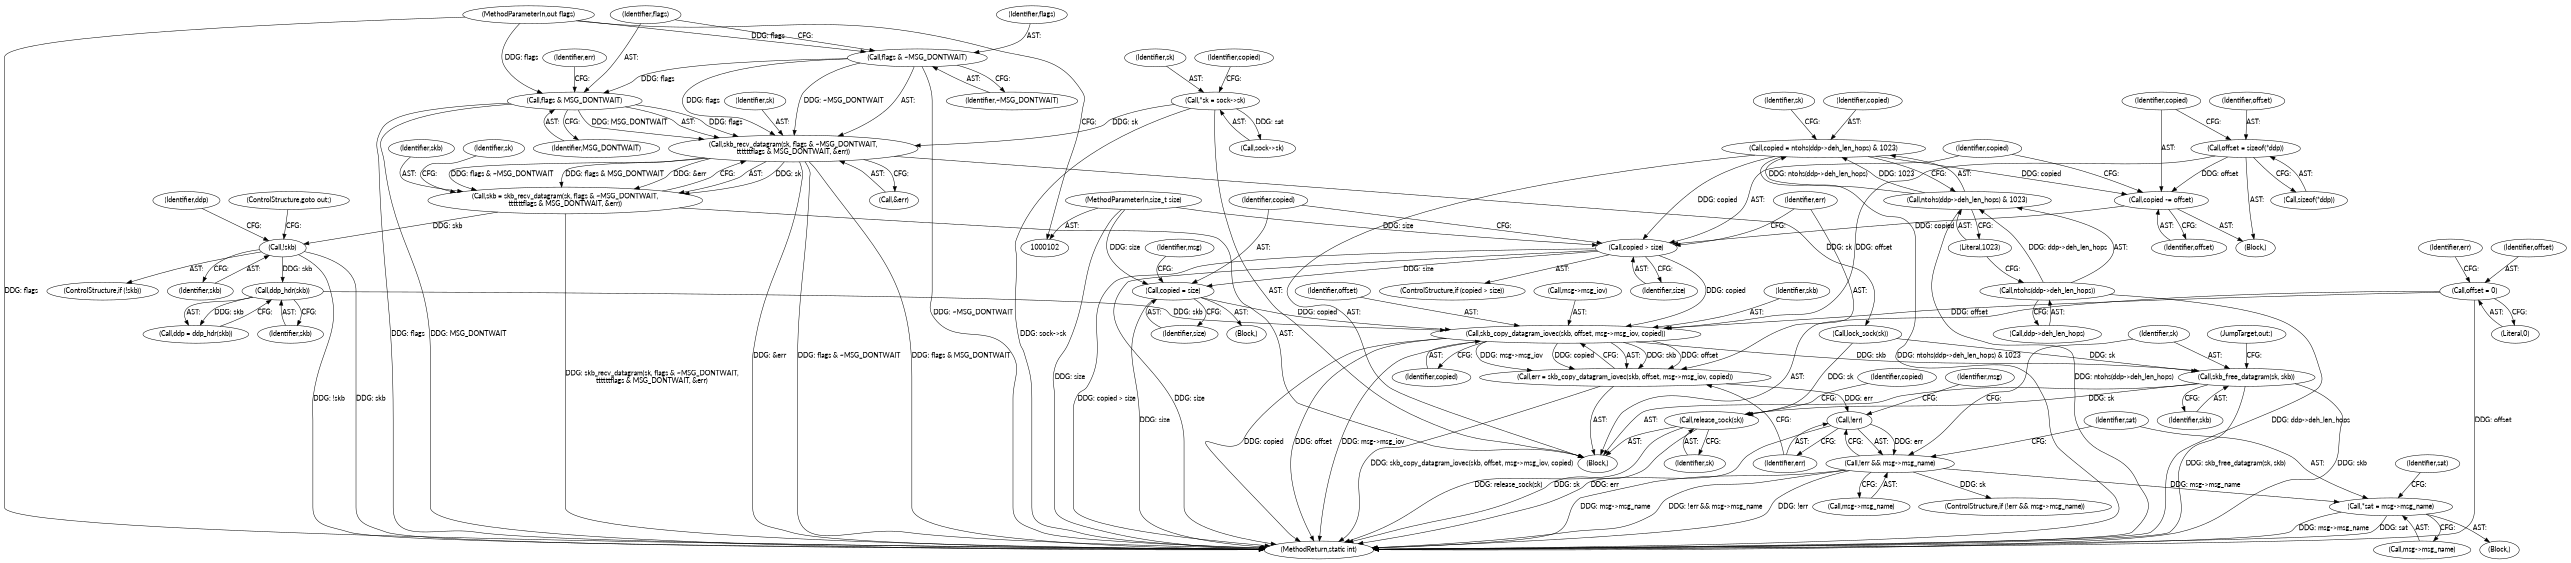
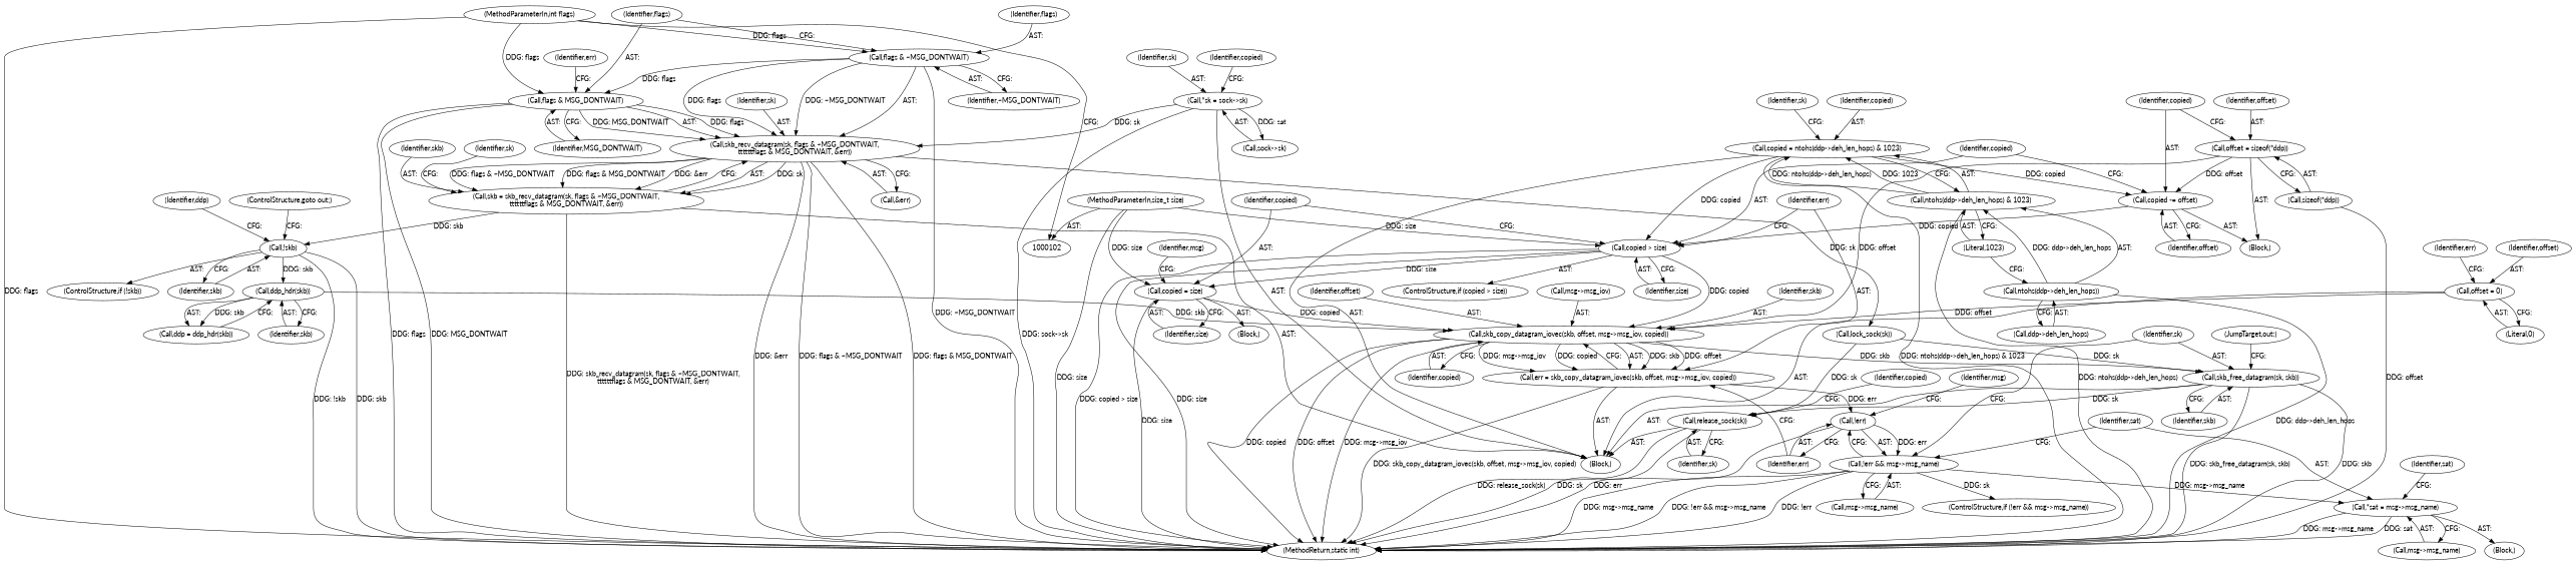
  digraph {
    fontname=Lato
    node [fontname=Lato]
    edge [fontname=Lato]
    n1 [label="(Call,skb_copy_datagram_iovec(skb, offset, msg->msg_iov, copied))"]
    n2 [label="(Call,err = skb_copy_datagram_iovec(skb, offset, msg->msg_iov, copied))"]
    n3 [label="(Call,skb_free_datagram(sk, skb))"]
    n4 [label="(MethodReturn,static int)"]
    n5 [label="(Identifier,copied)"]
    n6 [label="(Block,)"]
    n7 [label="(Call,!err)"]
    n8 [label="(Call,release_sock(sk))"]
    n9 [label="(Identifier,skb)"]
    n10 [label="(Call,ddp_hdr(skb))"]
    n11 [label="(Identifier,skb)"]
    n12 [label="(Call,ddp = ddp_hdr(skb))"]
    n13 [label="(Call,!skb)"]
    n14 [label="(ControlStructure,if (!skb))"]
    n15 [label="(Identifier,skb)"]
    n16 [label="(Call,skb = skb_recv_datagram(sk, flags & ~MSG_DONTWAIT,\n\t\t\t\t\t\tflags & MSG_DONTWAIT, &err))"]
    n17 [label="(Call,skb_recv_datagram(sk, flags & ~MSG_DONTWAIT,\n\t\t\t\t\t\tflags & MSG_DONTWAIT, &err))"]
    n18 [label="(Call,lock_sock(sk))"]
    n19 [label="(Call,&err)"]
    n20 [label="(Call,*sk = sock->sk)"]
    n21 [label="(Call,sock->sk)"]
    n22 [label="(Call,flags & ~MSG_DONTWAIT)"]
    n23 [label="(Call,flags & MSG_DONTWAIT)"]
    n24 [label="(Identifier,~MSG_DONTWAIT)"]
    n25 [label="(Identifier,MSG_DONTWAIT)"]
-   n26 [label="(MethodParameterIn,out flags)"]
+   n26 [label="(MethodParameterIn,int flags)"]
    1000102
    n28 [label="(Call,offset = 0)"]
    n29 [label="(Literal,0)"]
    n30 [label="(Call,offset = sizeof(*ddp))"]
    n31 [label="(Call,copied -= offset)"]
    n32 [label="(Block,)"]
    n33 [label="(Call,sizeof(*ddp))"]
    n34 [label="(Call,copied > size)"]
    n35 [label="(Identifier,offset)"]
    n36 [label="(Call,copied = size)"]
    n37 [label="(Identifier,size)"]
    n38 [label="(Block,)"]
    n39 [label="(Identifier,size)"]
    n40 [label="(ControlStructure,if (copied > size))"]
    n41 [label="(Call,copied = ntohs(ddp->deh_len_hops) & 1023)"]
    n42 [label="(Call,ntohs(ddp->deh_len_hops) & 1023)"]
    n43 [label="(Literal,1023)"]
    n44 [label="(Call,ntohs(ddp->deh_len_hops))"]
    n45 [label="(Call,ddp->deh_len_hops)"]
    n46 [label="(MethodParameterIn,size_t size)"]
    n47 [label="(Call,!err && msg->msg_name)"]
    n48 [label="(Identifier,err)"]
    n49 [label="(Call,*sat = msg->msg_name)"]
    n50 [label="(Call,msg->msg_name)"]
    n51 [label="(ControlStructure,if (!err && msg->msg_name))"]
    n52 [label="(Block,)"]
    n53 [label="(Call,msg->msg_name)"]
    n54 [label="(Identifier,sk)"]
    n55 [label="(ControlStructure,goto out;)"]
    n56 [label="(Identifier,offset)"]
    n57 [label="(Identifier,sk)"]
    n58 [label="(Identifier,sk)"]
    n59 [label="(Identifier,msg)"]
    n60 [label="(Identifier,sk)"]
    n61 [label="(Identifier,sk)"]
    n62 [label="(Identifier,offset)"]
    n63 [label="(JumpTarget,out:)"]
    n64 [label="(Identifier,skb)"]
    n65 [label="(Identifier,copied)"]
    n66 [label="(Identifier,ddp)"]
    n67 [label="(Call,msg->msg_iov)"]
    n68 [label="(Identifier,err)"]
    n69 [label="(Identifier,err)"]
    n70 [label="(Identifier,offset)"]
    n71 [label="(Identifier,flags)"]
    n72 [label="(Identifier,sat)"]
    n73 [label="(Identifier,msg)"]
    n74 [label="(Identifier,skb)"]
    n75 [label="(Identifier,copied)"]
    n76 [label="(Identifier,err)"]
    n77 [label="(Identifier,copied)"]
    n78 [label="(Identifier,sat)"]
    n79 [label="(Identifier,copied)"]
    n80 [label="(Identifier,copied)"]
    n81 [label="(Identifier,copied)"]
    n82 [label="(Identifier,flags)"]
    n83 [label="(Identifier,sk)"]
    n1 -> n2 [label="AST: "]
    n1 -> n2 [label="DDG: skb"]
    n1 -> n2 [label="DDG: offset"]
    n1 -> n2 [label="DDG: msg->msg_iov"]
    n1 -> n2 [label="DDG: copied"]
    n1 -> n3 [label="DDG: skb"]
    n1 -> n4 [label="DDG: copied"]
    n1 -> n4 [label="DDG: offset"]
    n1 -> n4 [label="DDG: msg->msg_iov"]
    n1 -> n5 [label="CFG: "]
    n2 -> n1 [label="CFG: "]
    n2 -> n4 [label="DDG: skb_copy_datagram_iovec(skb, offset, msg->msg_iov, copied)"]
    n2 -> n6 [label="AST: "]
    n2 -> n7 [label="DDG: err"]
    n3 -> n4 [label="DDG: skb_free_datagram(sk, skb)"]
    n3 -> n4 [label="DDG: skb"]
    n3 -> n6 [label="AST: "]
    n3 -> n8 [label="DDG: sk"]
    n3 -> n9 [label="CFG: "]
    n5 -> n1 [label="AST: "]
    n7 -> n4 [label="DDG: err"]
    n7 -> n47 [label="AST: "]
    n7 -> n47 [label="DDG: err"]
    n7 -> n48 [label="CFG: "]
    n8 -> n4 [label="DDG: release_sock(sk)"]
    n8 -> n4 [label="DDG: sk"]
    n8 -> n6 [label="AST: "]
    n8 -> n54 [label="CFG: "]
    n9 -> n3 [label="AST: "]
    n10 -> n1 [label="DDG: skb"]
    n10 -> n11 [label="CFG: "]
    n10 -> n12 [label="AST: "]
    n10 -> n12 [label="DDG: skb"]
    n11 -> n10 [label="AST: "]
    n12 -> n10 [label="CFG: "]
    n13 -> n4 [label="DDG: !skb"]
    n13 -> n4 [label="DDG: skb"]
    n13 -> n10 [label="DDG: skb"]
    n13 -> n14 [label="AST: "]
    n13 -> n15 [label="CFG: "]
    n15 -> n13 [label="AST: "]
    n16 -> n4 [label="DDG: skb_recv_datagram(sk, flags & ~MSG_DONTWAIT,\n\t\t\t\t\t\tflags & MSG_DONTWAIT, &err)"]
    n16 -> n6 [label="AST: "]
    n16 -> n13 [label="DDG: skb"]
    n16 -> n17 [label="CFG: "]
    n17 -> n4 [label="DDG: &err"]
    n17 -> n4 [label="DDG: flags & ~MSG_DONTWAIT"]
    n17 -> n4 [label="DDG: flags & MSG_DONTWAIT"]
    n17 -> n16 [label="AST: "]
    n17 -> n16 [label="DDG: sk"]
    n17 -> n16 [label="DDG: flags & ~MSG_DONTWAIT"]
    n17 -> n16 [label="DDG: flags & MSG_DONTWAIT"]
    n17 -> n16 [label="DDG: &err"]
    n17 -> n18 [label="DDG: sk"]
    n17 -> n19 [label="CFG: "]
    n18 -> n3 [label="DDG: sk"]
    n18 -> n8 [label="DDG: sk"]
    n19 -> n17 [label="AST: "]
    n20 -> n4 [label="DDG: sock->sk"]
    n20 -> n6 [label="AST: "]
    n20 -> n17 [label="DDG: sk"]
    n20 -> n21 [label="DDG: sat"]
    n21 -> n20 [label="AST: "]
    n22 -> n4 [label="DDG: ~MSG_DONTWAIT"]
    n22 -> n17 [label="AST: "]
    n22 -> n17 [label="DDG: flags"]
    n22 -> n17 [label="DDG: ~MSG_DONTWAIT"]
    n22 -> n23 [label="DDG: flags"]
    n22 -> n24 [label="CFG: "]
    n23 -> n4 [label="DDG: MSG_DONTWAIT"]
    n23 -> n4 [label="DDG: flags"]
    n23 -> n17 [label="AST: "]
    n23 -> n17 [label="DDG: flags"]
    n23 -> n17 [label="DDG: MSG_DONTWAIT"]
    n23 -> n25 [label="CFG: "]
    n24 -> n22 [label="AST: "]
    n25 -> n23 [label="AST: "]
    n26 -> n4 [label="DDG: flags"]
    n26 -> n22 [label="DDG: flags"]
    n26 -> n23 [label="DDG: flags"]
    n26 -> 1000102 [label="CFG: "]
    n28 -> n1 [label="DDG: offset"]
-   n28 -> n4 [label="DDG: offset"]
+   n33 -> n4 [label="DDG: offset"]
    n28 -> n6 [label="AST: "]
    n28 -> n29 [label="CFG: "]
    n29 -> n28 [label="AST: "]
    n30 -> n1 [label="DDG: offset"]
    n30 -> n31 [label="DDG: offset"]
    n30 -> n32 [label="AST: "]
    n30 -> n33 [label="CFG: "]
    n31 -> n32 [label="AST: "]
    n31 -> n34 [label="DDG: copied"]
    n31 -> n35 [label="CFG: "]
    n33 -> n30 [label="AST: "]
    n34 -> n1 [label="DDG: copied"]
    n34 -> n4 [label="DDG: size"]
    n34 -> n4 [label="DDG: copied > size"]
    n34 -> n36 [label="DDG: size"]
    n34 -> n39 [label="CFG: "]
    n34 -> n40 [label="AST: "]
    n35 -> n31 [label="AST: "]
    n36 -> n1 [label="DDG: copied"]
    n36 -> n4 [label="DDG: size"]
    n36 -> n37 [label="CFG: "]
    n36 -> n38 [label="AST: "]
    n37 -> n36 [label="AST: "]
    n39 -> n34 [label="AST: "]
    n41 -> n4 [label="DDG: ntohs(ddp->deh_len_hops) & 1023"]
    n41 -> n6 [label="AST: "]
    n41 -> n31 [label="DDG: copied"]
    n41 -> n34 [label="DDG: copied"]
    n41 -> n42 [label="CFG: "]
    n42 -> n4 [label="DDG: ntohs(ddp->deh_len_hops)"]
    n42 -> n41 [label="AST: "]
    n42 -> n41 [label="DDG: ntohs(ddp->deh_len_hops)"]
    n42 -> n41 [label="DDG: 1023"]
    n42 -> n43 [label="CFG: "]
    n43 -> n42 [label="AST: "]
    n43 -> n44 [label="CFG: "]
    n44 -> n4 [label="DDG: ddp->deh_len_hops"]
    n44 -> n42 [label="AST: "]
    n44 -> n42 [label="DDG: ddp->deh_len_hops"]
    n44 -> n45 [label="CFG: "]
    n45 -> n44 [label="AST: "]
    n46 -> n4 [label="DDG: size"]
    n46 -> 1000102 [label="AST: "]
    n46 -> n34 [label="DDG: size"]
    n46 -> n36 [label="DDG: size"]
    n47 -> n4 [label="DDG: msg->msg_name"]
    n47 -> n4 [label="DDG: !err && msg->msg_name"]
    n47 -> n4 [label="DDG: !err"]
    n47 -> n7 [label="CFG: "]
    n47 -> n49 [label="DDG: msg->msg_name"]
    n47 -> n50 [label="CFG: "]
    n47 -> n51 [label="DDG: sk"]
    n48 -> n2 [label="CFG: "]
    n48 -> n7 [label="AST: "]
    n49 -> n4 [label="DDG: sat"]
    n49 -> n4 [label="DDG: msg->msg_name"]
    n49 -> n52 [label="AST: "]
    n49 -> n53 [label="CFG: "]
    n50 -> n47 [label="AST: "]
    n53 -> n49 [label="AST: "]
    n54 -> n8 [label="AST: "]
    n55 -> n13 [label="CFG: "]
    n56 -> n1 [label="AST: "]
    n57 -> n20 [label="AST: "]
    n58 -> n16 [label="CFG: "]
    n59 -> n7 [label="CFG: "]
    n60 -> n17 [label="AST: "]
    n61 -> n41 [label="CFG: "]
    n62 -> n28 [label="AST: "]
    n63 -> n3 [label="CFG: "]
    n64 -> n16 [label="AST: "]
    n65 -> n31 [label="CFG: "]
    n65 -> n34 [label="AST: "]
    n66 -> n13 [label="CFG: "]
    n67 -> n1 [label="AST: "]
    n68 -> n23 [label="CFG: "]
    n69 -> n2 [label="AST: "]
    n69 -> n34 [label="CFG: "]
    n70 -> n30 [label="AST: "]
    n71 -> n22 [label="AST: "]
    n72 -> n47 [label="CFG: "]
    n72 -> n49 [label="AST: "]
    n73 -> n36 [label="CFG: "]
    n74 -> n1 [label="AST: "]
    n75 -> n30 [label="CFG: "]
    n75 -> n31 [label="AST: "]
    n76 -> n28 [label="CFG: "]
    n77 -> n34 [label="CFG: "]
    n77 -> n36 [label="AST: "]
    n78 -> n49 [label="CFG: "]
    n79 -> n41 [label="AST: "]
    n80 -> n8 [label="CFG: "]
    n81 -> n20 [label="CFG: "]
    n82 -> n22 [label="CFG: "]
    n82 -> n23 [label="AST: "]
    n83 -> n3 [label="AST: "]
    n83 -> n47 [label="CFG: "]
  }
